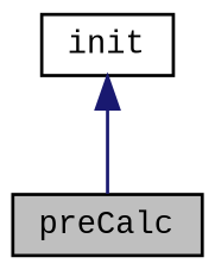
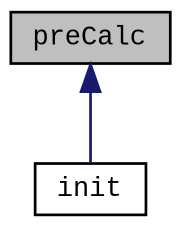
  digraph {
    rankdir=TB
    fontname="Liberation Mono"
    node [color=black fontname="Liberation Mono" fontsize=10 shape=record]
    n1 [fillcolor=grey75 fontcolor=black height=0.2 label=preCalc style=filled width=0.4]
    n2 [height=0.2 label=init width=0.4]
-   n2 -> n1 [color=midnightblue dir=back fontname="Liberation Mono" fontsize=10 labelfontname=FreeSans labelfontsize=10 style=solid]
+   n1 -> n2 [color=midnightblue dir=back fontname="Liberation Mono" fontsize=10 labelfontname=FreeSans labelfontsize=10 style=solid]
  }
